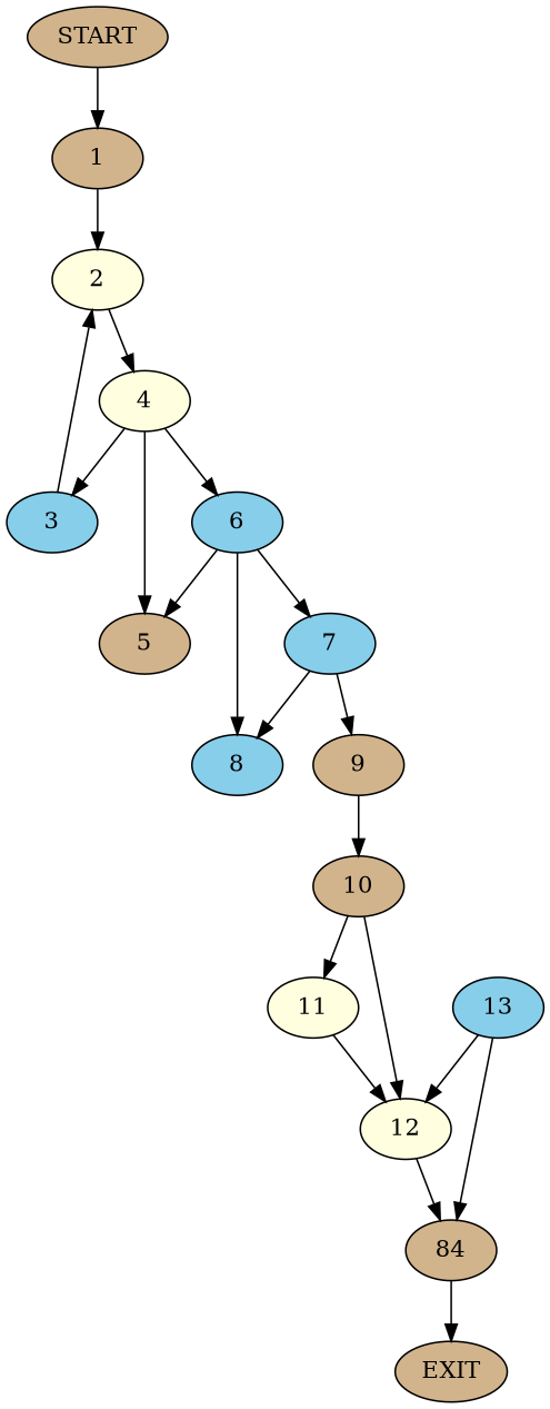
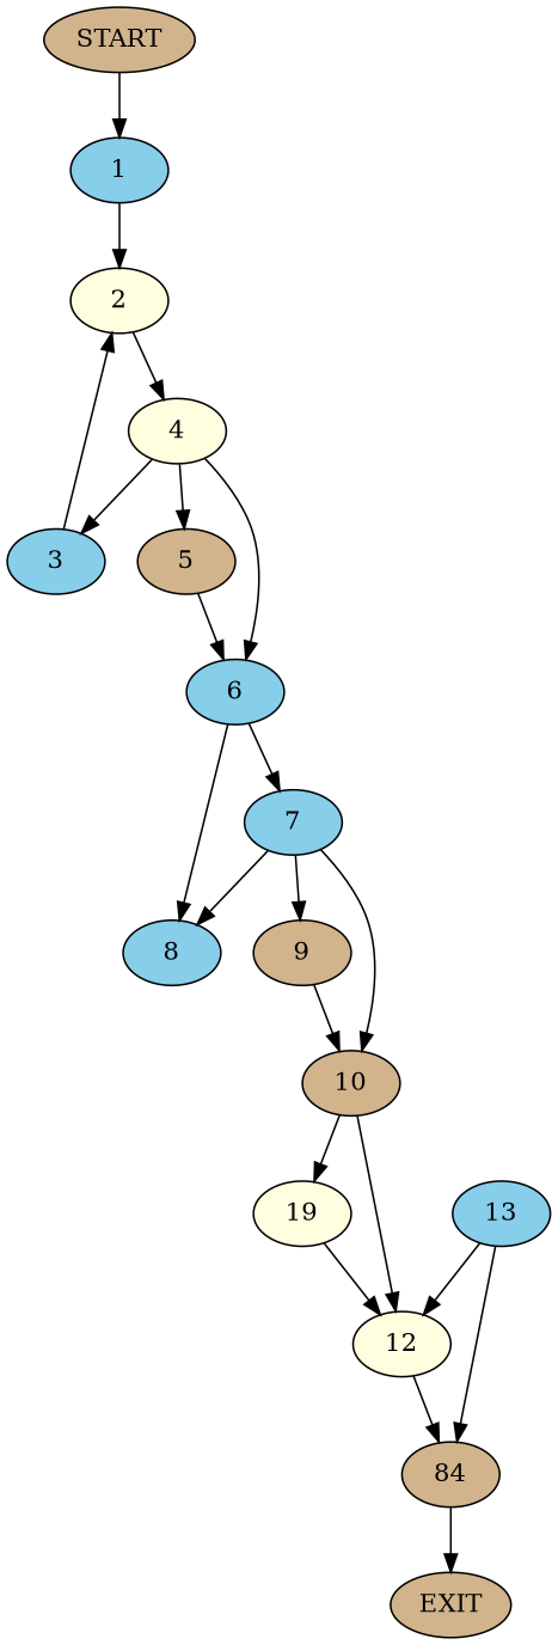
  digraph {
    node [fillcolor=tan style=filled]
    n1 [label=START]
-   1
+   1 [fillcolor=skyblue]
    2 [fillcolor=lightyellow]
    n4 [label=EXIT]
    4 [fillcolor=lightyellow]
    3 [fillcolor=skyblue]
    5
    6 [fillcolor=skyblue]
    7 [fillcolor=skyblue]
    8 [fillcolor=skyblue]
    9
    10
-   11 [fillcolor=lightyellow]
+   11 [fillcolor=lightyellow label=19]
    12 [fillcolor=lightyellow]
    n15 [label=84]
    13 [fillcolor=skyblue]
    n1 -> 1
    1 -> 2
    2 -> 4
    4 -> 3
    4 -> 5
    4 -> 6
    3 -> 2
-   6 -> 5
+   5 -> 6
    6 -> 7
    6 -> 8
    7 -> 8
    7 -> 9
+   7 -> 10
    9 -> 10
    10 -> 11
    10 -> 12
    11 -> 12
    12 -> n15
    n15 -> n4
    13 -> 12
    13 -> n15
  }
